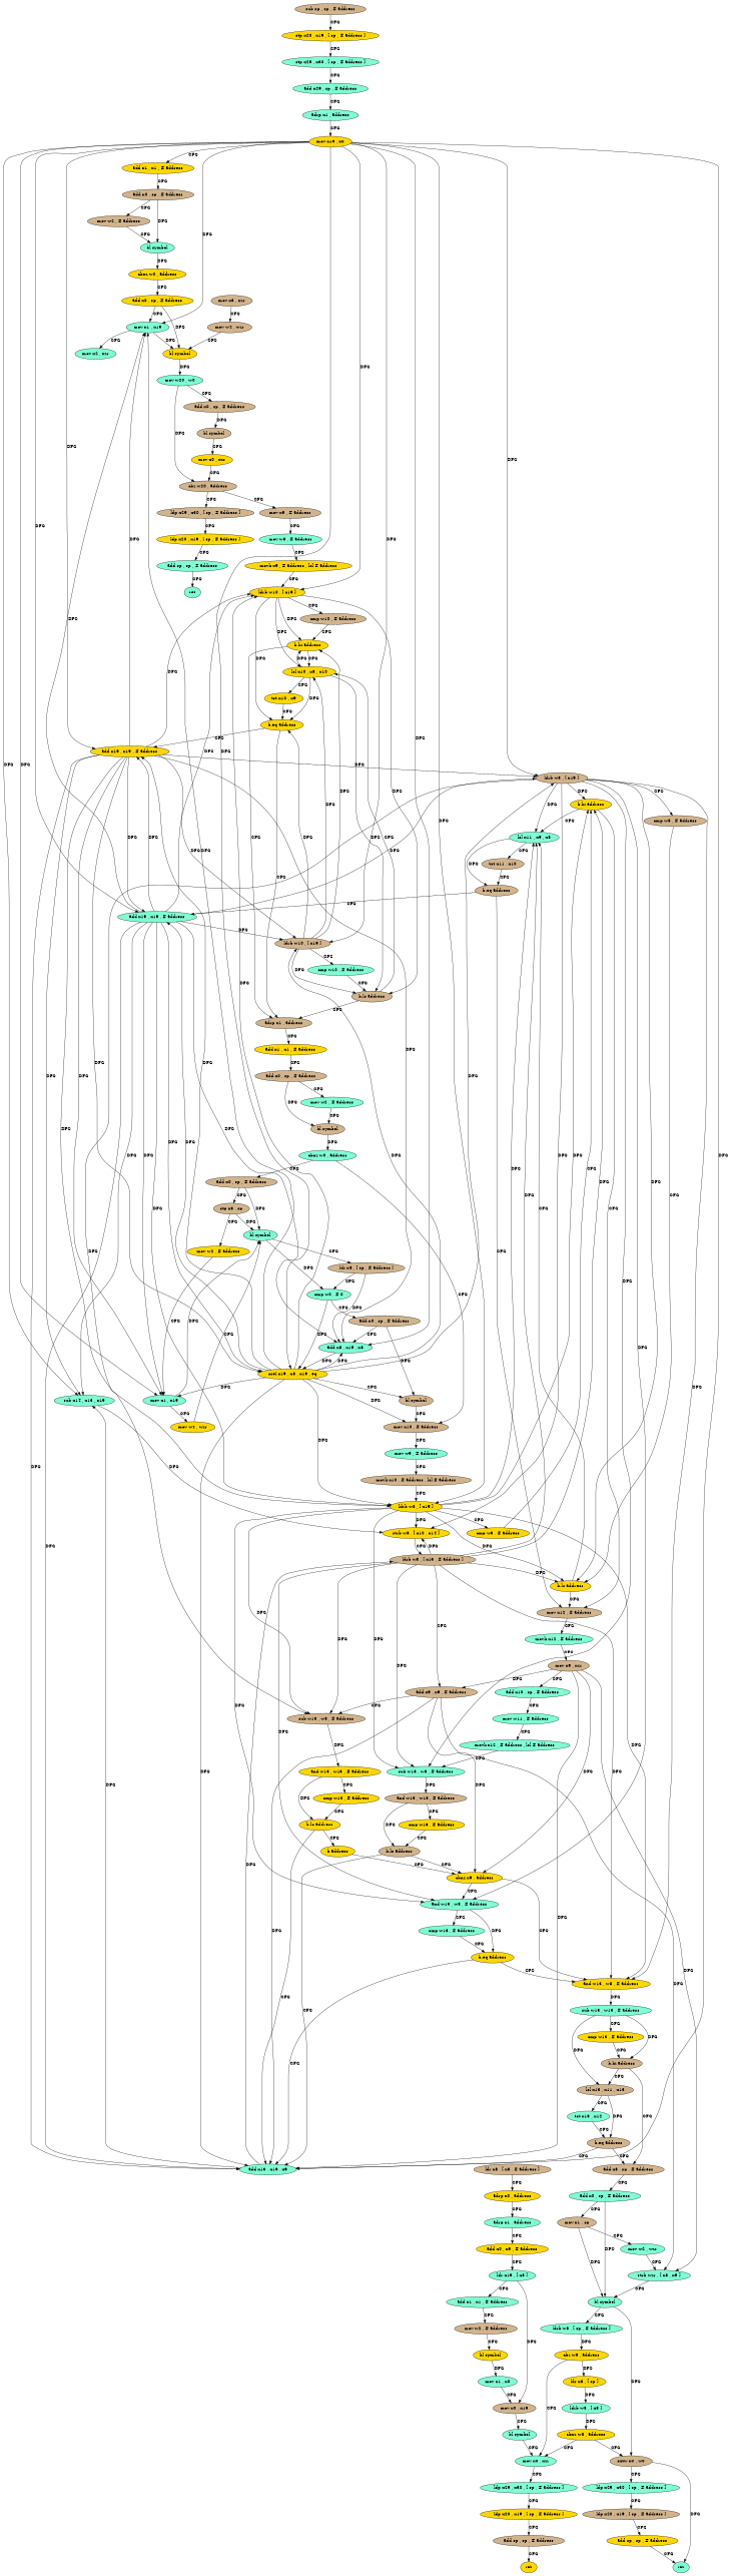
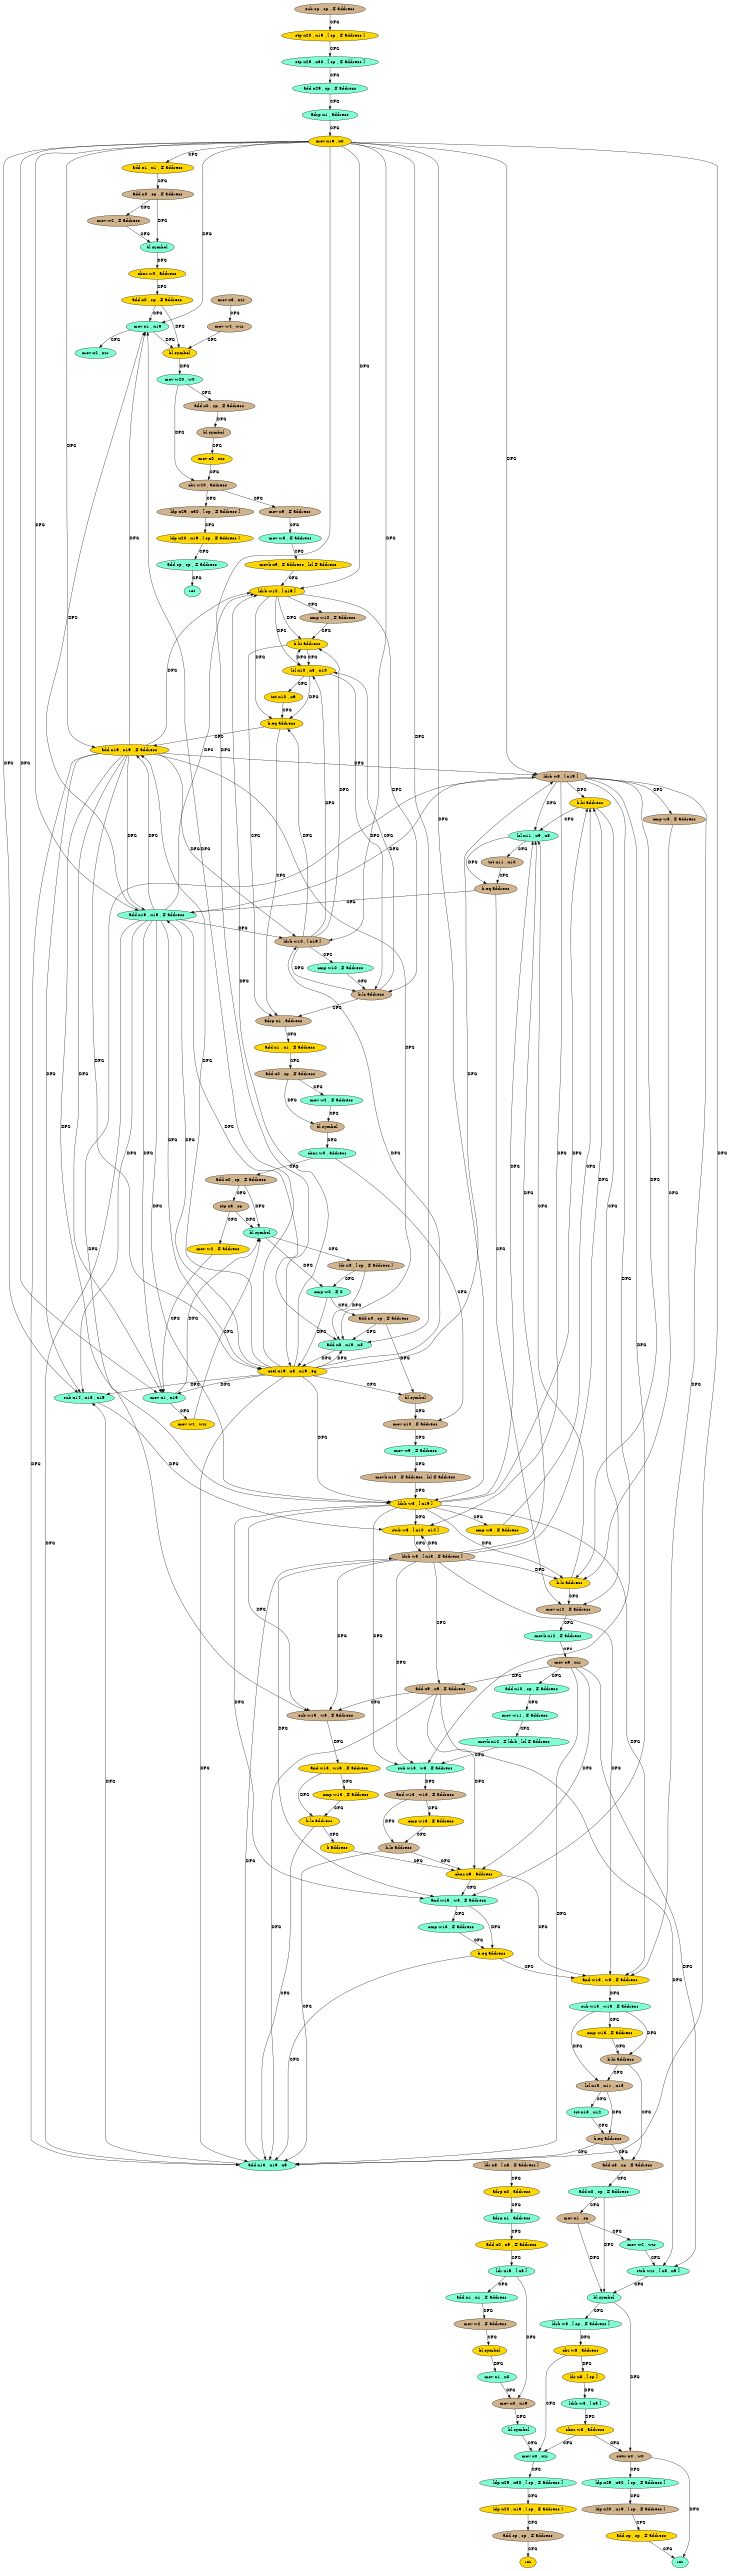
  digraph {
    node [fillcolor=aquamarine style=filled]
    n1 [fillcolor=tan label="sub sp , sp , # address"]
    n2 [fillcolor=gold label="stp x20 , x19 , [ sp , # address ]"]
    n3 [label="stp x29 , x30 , [ sp , # address ]"]
    n4 [label="add x29 , sp , # address"]
    n5 [label="adrp x1 , address"]
    n6 [fillcolor=gold label="mov x19 , x0"]
    n7 [fillcolor=gold label="add x1 , x1 , # address"]
    n8 [label="mov x1 , x19"]
    n9 [fillcolor=gold label="ldrb w10 , [ x19 ]"]
    n10 [fillcolor=gold label="add x19 , x19 , # address"]
    n11 [fillcolor=gold label="ldrb w8 , [ x19 ]"]
    n12 [label="mov x1 , x19"]
    n13 [label="add x8 , x19 , x8"]
    n14 [fillcolor=gold label="csel x19 , x8 , x19 , eq"]
    n15 [fillcolor=tan label="ldrb w10 , [ x19 ]"]
    n16 [label="add x13 , x19 , x9"]
    n17 [label="add x19 , x19 , # address"]
    n18 [label="sub x14 , x13 , x19"]
    n19 [fillcolor=tan label="ldrb w8 , [ x19 ]"]
    n20 [fillcolor=tan label="add x0 , sp , # address"]
    n21 [fillcolor=gold label="bl symbol"]
    n22 [label="mov x2 , xzr"]
    n23 [fillcolor=tan label="cmp w10 , # address"]
    n24 [fillcolor=gold label="b.hi address"]
    n25 [fillcolor=gold label="lsl x10 , x8 , x10"]
    n26 [fillcolor=gold label="b.eq address"]
    n27 [fillcolor=tan label="b.ls address"]
    n28 [fillcolor=gold label="cmp w8 , # address"]
    n29 [fillcolor=gold label="b.hi address"]
    n30 [label="lsl x11 , x9 , x8"]
    n31 [label="sub w13 , w8 , # address"]
    n32 [fillcolor=gold label="strb w8 , [ x10 , x14 ]"]
    n33 [fillcolor=tan label="sub w13 , w8 , # address"]
    n34 [fillcolor=gold label="and w13 , w8 , # address"]
    n35 [label="and w13 , w8 , # address"]
    n36 [fillcolor=gold label="b.ls address"]
    n37 [label="bl symbol"]
    n38 [fillcolor=gold label="mov w4 , wzr"]
    n39 [fillcolor=tan label="bl symbol"]
    n40 [label="cmp w10 , # address"]
    n41 [fillcolor=tan label="ldrb w8 , [ x13 , # address ]"]
    n42 [fillcolor=tan label="cmp w8 , # address"]
    n43 [fillcolor=tan label="mov w2 , # address"]
    n44 [label="bl symbol"]
    n45 [fillcolor=gold label="cbnz w0 , address"]
    n46 [fillcolor=gold label="add x0 , sp , # address"]
    n47 [fillcolor=tan label="ldr x8 , [ x8 , # address ]"]
    n48 [fillcolor=gold label="adrp x0 , address"]
    n49 [label="mov w20 , w0"]
    n50 [label="adrp x1 , address"]
    n51 [fillcolor=gold label="add x0 , x9 , # address"]
    n52 [label="ldr x19 , [ x8 ]"]
    n53 [label="add x1 , x1 , # address"]
    n54 [fillcolor=tan label="mov x0 , x19"]
    n55 [fillcolor=tan label="mov w2 , # address"]
    n56 [label="bl symbol"]
    n57 [fillcolor=gold label="bl symbol"]
    n58 [label="mov x1 , x0"]
    n59 [label="mov x0 , xzr"]
    n60 [label="ldp x29 , x30 , [ sp , # address ]"]
    n61 [fillcolor=gold label="ldp x20 , x19 , [ sp , # address ]"]
    n62 [fillcolor=tan label="mov x3 , xzr"]
    n63 [fillcolor=tan label="mov w4 , wzr"]
    n64 [fillcolor=tan label="add x0 , sp , # address"]
    n65 [fillcolor=tan label="cbz w20 , address"]
    n66 [fillcolor=tan label="bl symbol"]
    n67 [fillcolor=tan label="mov x9 , # address"]
    n68 [fillcolor=tan label="ldp x29 , x30 , [ sp , # address ]"]
    n69 [fillcolor=gold label="mov x0 , xzr"]
    n70 [label="mov w8 , # address"]
    n71 [fillcolor=gold label="ldp x20 , x19 , [ sp , # address ]"]
    n72 [fillcolor=gold label="movk x9 , # address , lsl # address"]
    n73 [label="add sp , sp , # address"]
    n74 [fillcolor=tan label="adrp x1 , address"]
    n75 [fillcolor=gold label="tst x10 , x9"]
    n76 [fillcolor=gold label="add x1 , x1 , # address"]
    n77 [fillcolor=tan label="add x0 , sp , # address"]
    n78 [label=ret]
    n79 [label="mov w2 , # address"]
    n80 [fillcolor=tan label="bl symbol"]
    n81 [label="cbnz w0 , address"]
    n82 [fillcolor=tan label="mov x10 , # address"]
    n83 [fillcolor=tan label="add x0 , sp , # address"]
    n84 [label="mov w9 , # address"]
    n85 [fillcolor=tan label="stp x3 , sp"]
    n86 [fillcolor=tan label="movk x10 , # address , lsl # address"]
    n87 [fillcolor=gold label="mov w2 , # address"]
    n88 [fillcolor=tan label="ldr x8 , [ sp , # address ]"]
    n89 [label="cmp w0 , # 0"]
    n90 [fillcolor=tan label="mov x12 , # address"]
    n91 [fillcolor=tan label="tst x11 , x10"]
    n92 [fillcolor=tan label="b.eq address"]
    n93 [fillcolor=tan label="and w13 , w13 , # address"]
    n94 [fillcolor=gold label="and w13 , w13 , # address"]
    n95 [label="sub w13 , w13 , # address"]
    n96 [label="cmp w13 , # address"]
    n97 [fillcolor=gold label="b.eq address"]
    n98 [label="movk x12 , # address"]
    n99 [fillcolor=tan label="mov x9 , xzr"]
    n100 [fillcolor=tan label="add x0 , sp , # address"]
    n101 [label="add x10 , sp , # address"]
    n102 [fillcolor=gold label="cbnz x9 , address"]
    n103 [fillcolor=tan label="add x9 , x9 , # address"]
    n104 [label="strb wzr , [ x8 , x9 ]"]
    n105 [label="mov w11 , # address"]
    n106 [label="bl symbol"]
-   n107 [label="movk x12 , # address , lsl # address"]
+   n107 [label="movk x12 , # ldrb , lsl # address"]
    n108 [fillcolor=gold label="cmp w13 , # address"]
    n109 [fillcolor=tan label="b.lo address"]
    n110 [fillcolor=gold label="cmp w13 , # address"]
    n111 [fillcolor=gold label="b.lo address"]
    n112 [fillcolor=gold label="b address"]
    n113 [fillcolor=gold label="cmp w13 , # address"]
    n114 [fillcolor=tan label="b.hi address"]
    n115 [fillcolor=tan label="lsl x13 , x11 , x13"]
    n116 [fillcolor=tan label="add x8 , sp , # address"]
    n117 [label="tst x13 , x12"]
    n118 [fillcolor=tan label="b.eq address"]
    n119 [label="add x0 , sp , # address"]
    n120 [fillcolor=tan label="mov x1 , sp"]
    n121 [label="mov w2 , wzr"]
    n122 [label="ldrb w8 , [ sp , # address ]"]
    n123 [fillcolor=tan label="sxtw x0 , w0"]
    n124 [fillcolor=gold label="cbz w8 , address"]
    n125 [label="ldp x29 , x30 , [ sp , # address ]"]
    n126 [label=ret]
    n127 [fillcolor=gold label="ldr x8 , [ sp ]"]
    n128 [label="ldrb w8 , [ x8 ]"]
    n129 [fillcolor=gold label="cbnz w8 , address"]
    n130 [fillcolor=tan label="add sp , sp , # address"]
    n131 [fillcolor=gold label=ret]
    n132 [fillcolor=tan label="ldp x20 , x19 , [ sp , # address ]"]
    n133 [fillcolor=gold label="add sp , sp , # address"]
    n1 -> n2 [label=CFG]
    n2 -> n3 [label=CFG]
    n3 -> n4 [label=CFG]
    n4 -> n5 [label=CFG]
    n5 -> n6 [label=CFG]
    n6 -> n7 [label=CFG]
    n6 -> n8 [label=DFG]
    n6 -> n9 [label=DFG]
    n6 -> n10 [label=DFG]
    n6 -> n11 [label=DFG]
    n6 -> n12 [label=DFG]
    n6 -> n13 [label=DFG]
    n6 -> n14 [label=DFG]
    n6 -> n15 [label=DFG]
    n6 -> n16 [label=DFG]
    n6 -> n17 [label=DFG]
    n6 -> n18 [label=DFG]
    n6 -> n19 [label=DFG]
    n7 -> n20 [label=CFG]
    n8 -> n21 [label=DFG]
    n8 -> n22 [label=CFG]
    n9 -> n23 [label=CFG]
    n9 -> n24 [label=DFG]
    n9 -> n25 [label=DFG]
    n9 -> n26 [label=DFG]
    n9 -> n27 [label=DFG]
    n10 -> n8 [label=DFG]
    n10 -> n9 [label=DFG]
    n10 -> n11 [label=DFG]
    n10 -> n12 [label=DFG]
    n10 -> n13 [label=DFG]
    n10 -> n14 [label=DFG]
    n10 -> n15 [label=DFG]
    n10 -> n16 [label=DFG]
    n10 -> n17 [label=DFG]
    n10 -> n18 [label=DFG]
    n10 -> n19 [label=DFG]
    n11 -> n28 [label=CFG]
    n11 -> n29 [label=DFG]
    n11 -> n30 [label=DFG]
    n11 -> n31 [label=DFG]
    n11 -> n32 [label=DFG]
    n11 -> n33 [label=DFG]
    n11 -> n34 [label=DFG]
    n11 -> n35 [label=DFG]
    n11 -> n36 [label=DFG]
    n12 -> n37 [label=DFG]
    n12 -> n38 [label=CFG]
    n13 -> n14 [label=DFG]
    n14 -> n8 [label=DFG]
    n14 -> n9 [label=DFG]
    n14 -> n10 [label=DFG]
    n14 -> n11 [label=DFG]
    n14 -> n12 [label=DFG]
    n14 -> n13 [label=DFG]
    n14 -> n15 [label=DFG]
    n14 -> n16 [label=DFG]
    n14 -> n17 [label=DFG]
-   n14 -> n82 [label=DFG]
+   n14 -> n18 [label=DFG]
    n14 -> n19 [label=DFG]
    n14 -> n39 [label=CFG]
    n15 -> n24 [label=DFG]
    n15 -> n25 [label=DFG]
    n15 -> n26 [label=DFG]
    n15 -> n27 [label=DFG]
    n15 -> n40 [label=CFG]
    n16 -> n18 [label=DFG]
    n16 -> n41 [label=DFG]
    n17 -> n8 [label=DFG]
    n17 -> n9 [label=DFG]
    n17 -> n10 [label=DFG]
    n17 -> n11 [label=DFG]
    n17 -> n12 [label=DFG]
    n17 -> n13 [label=DFG]
    n17 -> n14 [label=DFG]
    n17 -> n15 [label=DFG]
    n17 -> n16 [label=DFG]
    n17 -> n18 [label=DFG]
    n17 -> n19 [label=DFG]
    n18 -> n32 [label=DFG]
    n19 -> n29 [label=DFG]
    n19 -> n30 [label=DFG]
    n19 -> n31 [label=DFG]
    n19 -> n32 [label=DFG]
    n19 -> n33 [label=DFG]
    n19 -> n34 [label=DFG]
    n19 -> n35 [label=DFG]
    n19 -> n36 [label=DFG]
    n19 -> n42 [label=CFG]
    n20 -> n43 [label=CFG]
    n20 -> n44 [label=DFG]
    n21 -> n49 [label=DFG]
    n23 -> n24 [label=CFG]
    n24 -> n25 [label=CFG]
    n24 -> n74 [label=CFG]
    n25 -> n24 [label=DFG]
    n25 -> n26 [label=DFG]
    n25 -> n27 [label=DFG]
    n25 -> n75 [label=CFG]
    n26 -> n10 [label=CFG]
    n26 -> n74 [label=CFG]
    n27 -> n25 [label=CFG]
    n27 -> n74 [label=CFG]
    n28 -> n29 [label=CFG]
    n29 -> n30 [label=CFG]
    n29 -> n90 [label=CFG]
    n30 -> n91 [label=CFG]
    n30 -> n92 [label=DFG]
    n31 -> n93 [label=DFG]
    n32 -> n41 [label=CFG]
    n33 -> n94 [label=DFG]
    n34 -> n95 [label=DFG]
    n35 -> n96 [label=CFG]
    n35 -> n97 [label=DFG]
    n36 -> n30 [label=CFG]
    n36 -> n90 [label=CFG]
    n37 -> n88 [label=CFG]
    n37 -> n89 [label=DFG]
    n38 -> n37 [label=CFG]
    n39 -> n82 [label=CFG]
    n40 -> n27 [label=CFG]
    n41 -> n29 [label=DFG]
    n41 -> n30 [label=DFG]
    n41 -> n31 [label=DFG]
    n41 -> n32 [label=DFG]
    n41 -> n33 [label=DFG]
    n41 -> n34 [label=DFG]
    n41 -> n35 [label=DFG]
    n41 -> n36 [label=DFG]
    n41 -> n103 [label=CFG]
    n42 -> n36 [label=CFG]
    n43 -> n44 [label=CFG]
    n44 -> n45 [label=DFG]
    n45 -> n46 [label=CFG]
    n46 -> n8 [label=CFG]
    n46 -> n21 [label=DFG]
    n47 -> n48 [label=CFG]
    n48 -> n50 [label=CFG]
    n49 -> n64 [label=CFG]
    n49 -> n65 [label=DFG]
    n50 -> n51 [label=CFG]
    n51 -> n52 [label=CFG]
    n52 -> n53 [label=CFG]
    n52 -> n54 [label=DFG]
    n53 -> n55 [label=CFG]
    n54 -> n56 [label=CFG]
    n55 -> n57 [label=CFG]
    n56 -> n59 [label=CFG]
    n57 -> n58 [label=DFG]
    n58 -> n54 [label=CFG]
    n59 -> n60 [label=CFG]
    n60 -> n61 [label=CFG]
    n61 -> n130 [label=CFG]
    n62 -> n63 [label=CFG]
    n63 -> n21 [label=CFG]
    n64 -> n66 [label=DFG]
    n65 -> n67 [label=CFG]
    n65 -> n68 [label=CFG]
    n66 -> n69 [label=CFG]
    n67 -> n70 [label=CFG]
    n68 -> n71 [label=CFG]
    n69 -> n65 [label=CFG]
    n70 -> n72 [label=CFG]
    n71 -> n73 [label=CFG]
    n72 -> n9 [label=CFG]
    n73 -> n78 [label=CFG]
    n74 -> n76 [label=CFG]
    n75 -> n26 [label=CFG]
    n76 -> n77 [label=CFG]
    n77 -> n79 [label=CFG]
    n77 -> n80 [label=DFG]
    n79 -> n80 [label=CFG]
    n80 -> n81 [label=DFG]
    n81 -> n82 [label=CFG]
    n81 -> n83 [label=CFG]
    n82 -> n84 [label=CFG]
    n83 -> n37 [label=DFG]
    n83 -> n85 [label=CFG]
    n84 -> n86 [label=CFG]
    n85 -> n37 [label=DFG]
    n85 -> n87 [label=CFG]
    n86 -> n11 [label=CFG]
    n87 -> n12 [label=CFG]
    n88 -> n13 [label=DFG]
    n88 -> n89 [label=CFG]
    n89 -> n14 [label=DFG]
    n89 -> n100 [label=CFG]
    n90 -> n98 [label=CFG]
    n91 -> n92 [label=CFG]
    n92 -> n17 [label=CFG]
    n92 -> n90 [label=CFG]
    n93 -> n108 [label=CFG]
    n93 -> n109 [label=DFG]
    n94 -> n110 [label=CFG]
    n94 -> n111 [label=DFG]
    n95 -> n113 [label=CFG]
    n95 -> n114 [label=DFG]
    n95 -> n115 [label=DFG]
    n96 -> n97 [label=CFG]
    n97 -> n16 [label=CFG]
    n97 -> n34 [label=CFG]
    n98 -> n99 [label=CFG]
    n99 -> n16 [label=DFG]
    n99 -> n101 [label=CFG]
    n99 -> n102 [label=DFG]
    n99 -> n103 [label=DFG]
    n99 -> n104 [label=DFG]
    n100 -> n13 [label=CFG]
    n100 -> n39 [label=DFG]
    n101 -> n105 [label=CFG]
    n102 -> n34 [label=CFG]
    n102 -> n35 [label=CFG]
    n103 -> n16 [label=DFG]
    n103 -> n33 [label=CFG]
    n103 -> n102 [label=DFG]
    n103 -> n104 [label=DFG]
    n104 -> n106 [label=CFG]
    n105 -> n107 [label=CFG]
    n106 -> n122 [label=CFG]
    n106 -> n123 [label=DFG]
    n107 -> n31 [label=CFG]
    n108 -> n109 [label=CFG]
    n109 -> n16 [label=CFG]
    n109 -> n102 [label=CFG]
    n110 -> n111 [label=CFG]
    n111 -> n16 [label=CFG]
    n111 -> n112 [label=CFG]
    n112 -> n102 [label=CFG]
    n113 -> n114 [label=CFG]
    n114 -> n115 [label=CFG]
    n114 -> n116 [label=CFG]
    n115 -> n117 [label=CFG]
    n115 -> n118 [label=DFG]
    n116 -> n119 [label=CFG]
    n117 -> n118 [label=CFG]
    n118 -> n16 [label=CFG]
    n118 -> n116 [label=CFG]
    n119 -> n106 [label=DFG]
    n119 -> n120 [label=CFG]
    n120 -> n106 [label=DFG]
    n120 -> n121 [label=CFG]
    n121 -> n104 [label=CFG]
    n122 -> n124 [label=DFG]
    n123 -> n125 [label=CFG]
    n123 -> n126 [label=DFG]
    n124 -> n59 [label=CFG]
    n124 -> n127 [label=DFG]
    n125 -> n132 [label=CFG]
    n127 -> n128 [label=DFG]
    n128 -> n129 [label=DFG]
    n129 -> n59 [label=CFG]
    n129 -> n123 [label=CFG]
    n130 -> n131 [label=CFG]
    n132 -> n133 [label=CFG]
    n133 -> n126 [label=CFG]
  }
